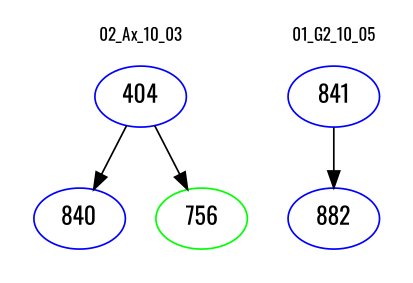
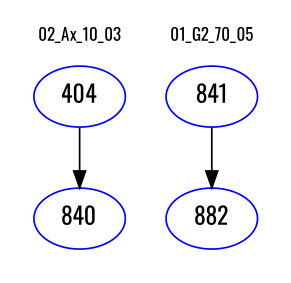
  digraph {
    fontname=Oswald
    node [color=blue fontname=Oswald]
    edge [color=black fontname=Oswald]
    n1 [label=404]
    n2 [label=840]
-   n3 [color=green label=756]
    n4 [label=841]
    n5 [label=882]
    subgraph cluster_1 {
      color=white
      fontsize=10
      label="02_Ax_10_03"
      n1
      n2
-     n3
    }
    subgraph cluster_2 {
      color=white
      fontsize=10
-     label="01_G2_10_05"
+     label="01_G2_70_05"
      n4
      n5
    }
    n1 -> n2
-   n1 -> n3
    n4 -> n5
  }
